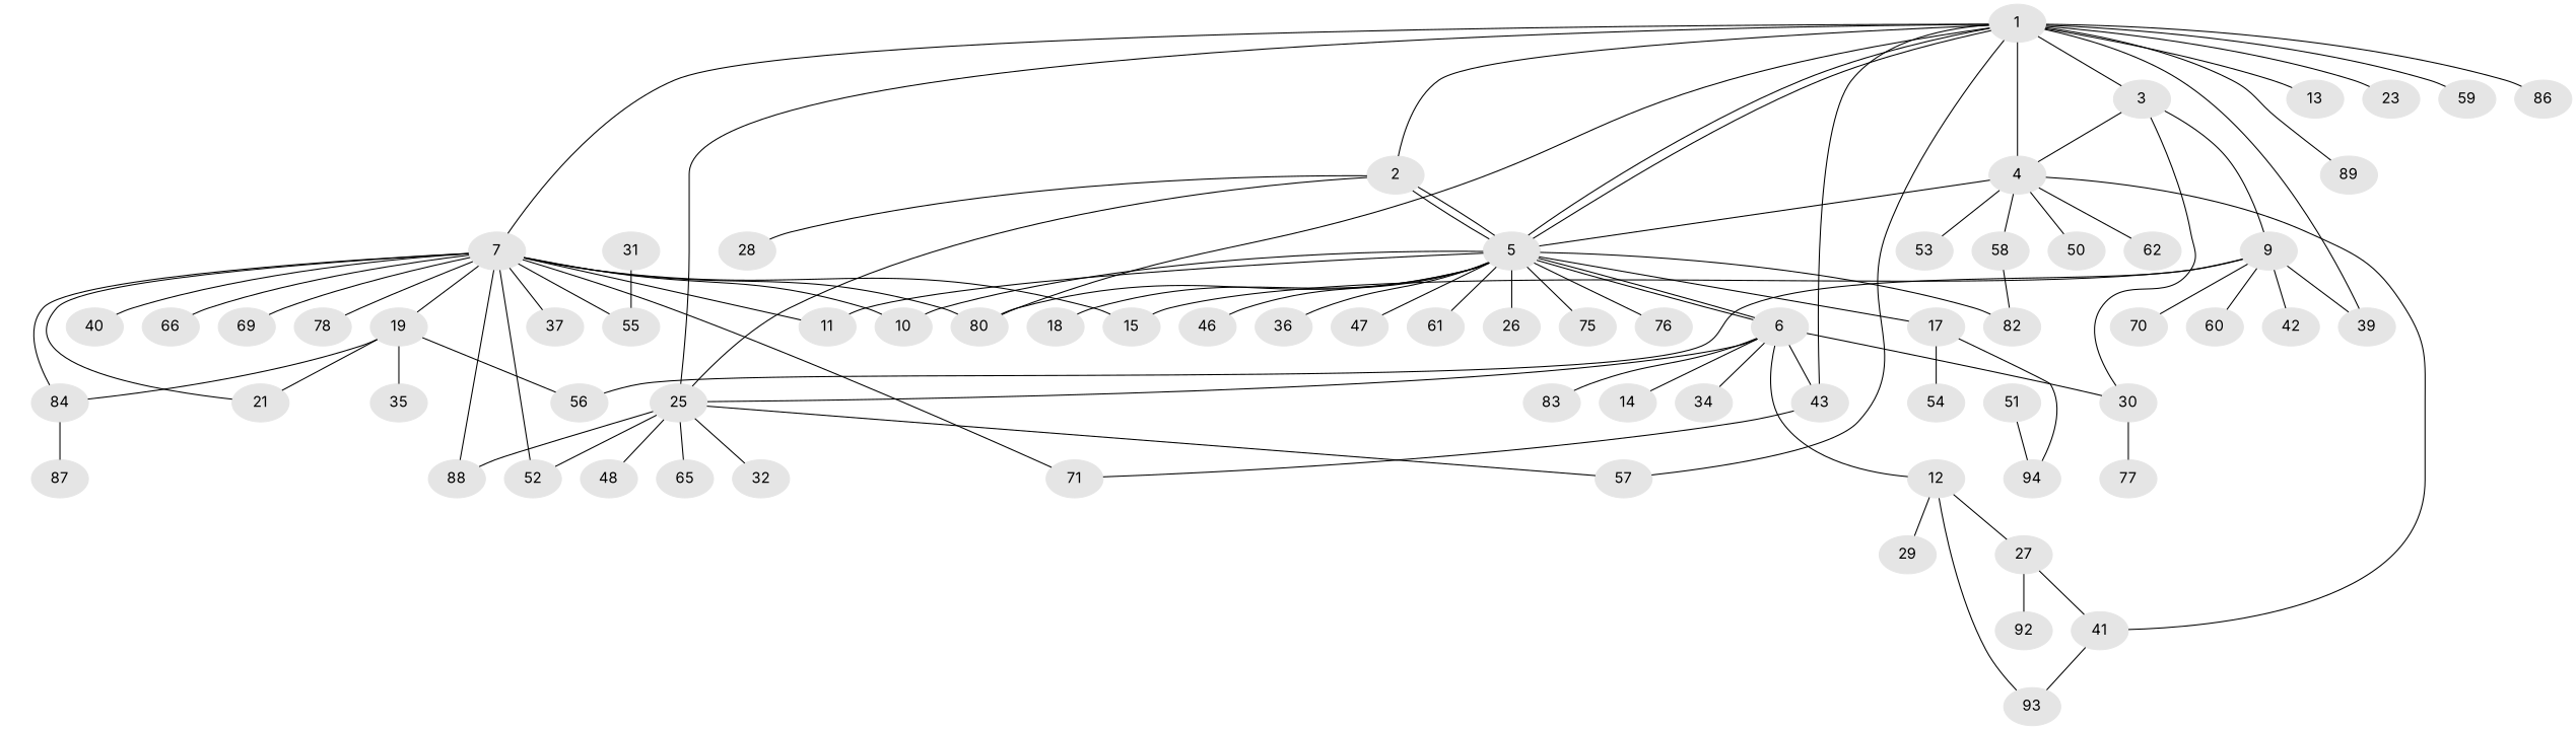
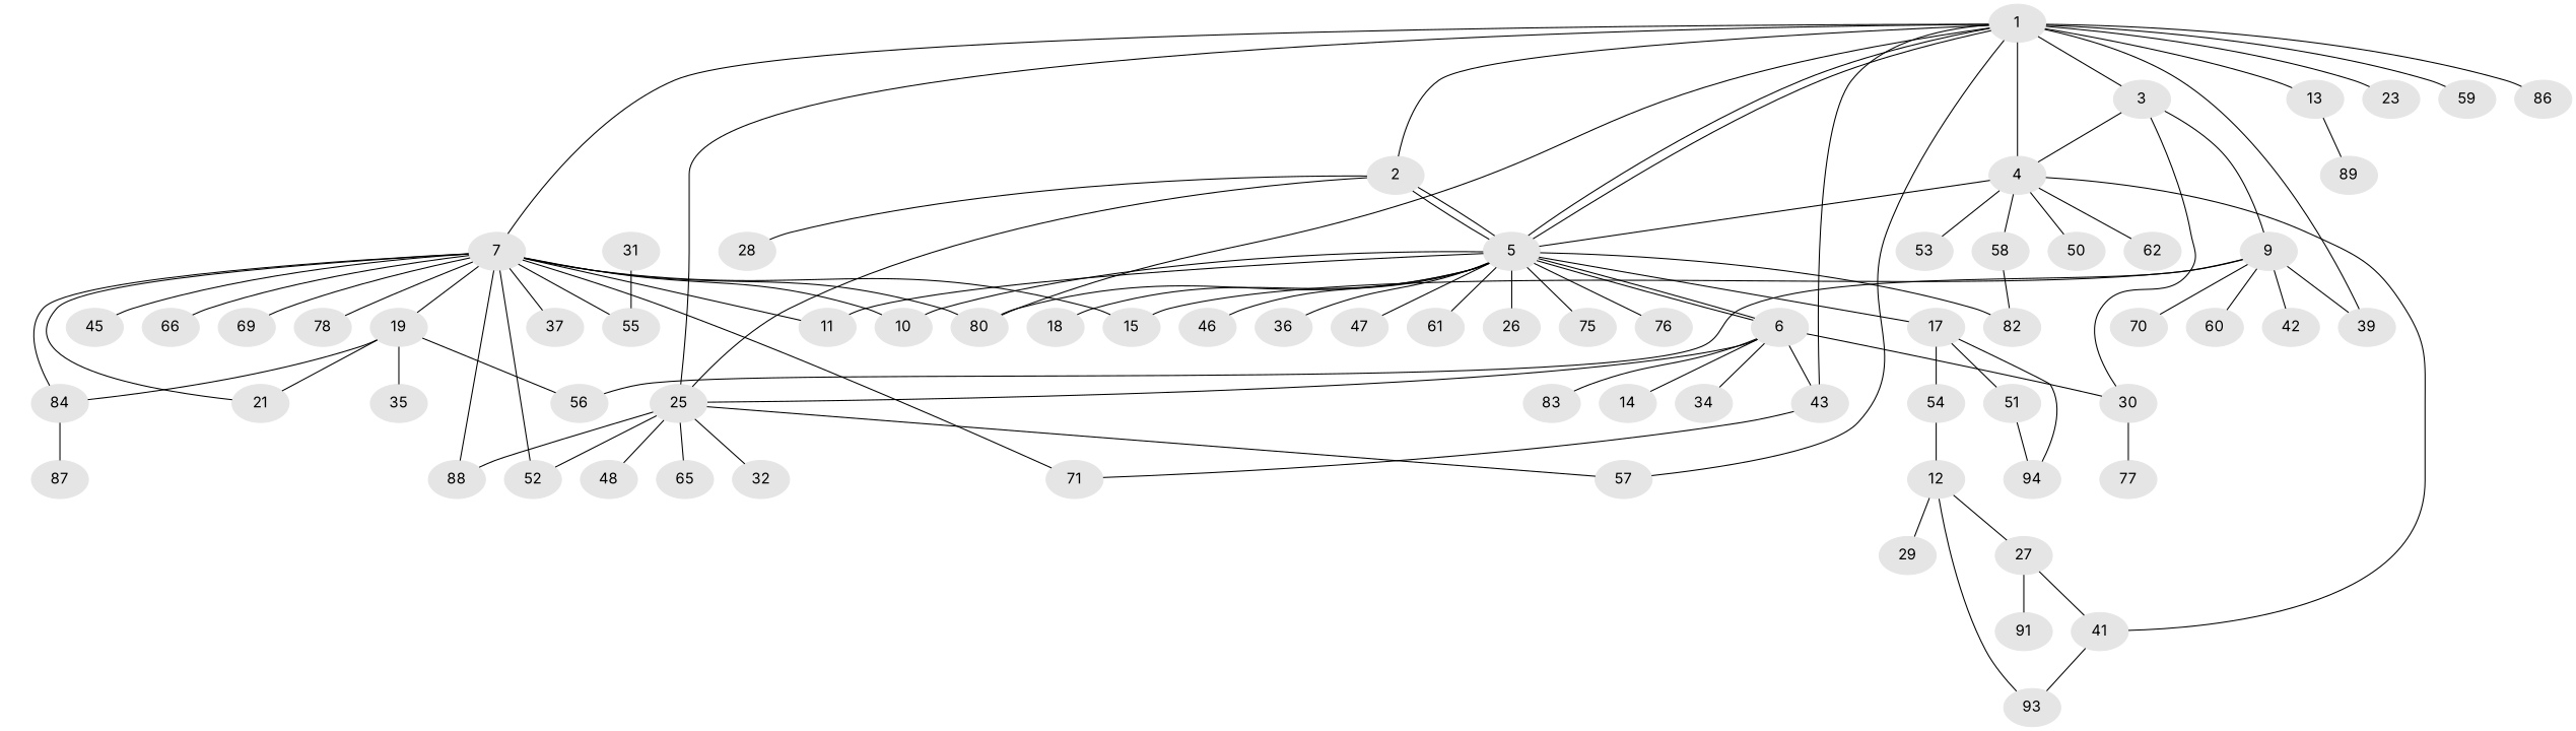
  graph {
    fontname=Inter
    node [color=gray90 fontname=Inter style=filled]
    edge [fontname=Inter]
    1 [super="+68"]
    2 [super="+33"]
    3 [super="+24"]
    4 [super="+49"]
    5 [super="+90"]
    7 [super="+8"]
    13
    23
    25 [super="+95"]
    39 [super="+93"]
    43
    57 [super="+85"]
    59
    80 [super="+91"]
    86
    89
    28
    9 [super="+84"]
    30 [super="+40"]
    41 [super="+44"]
    50
    53
    58
    62
    6 [super="+67"]
    10
    11 [super="+72"]
    17 [super="+20"]
    18
    26
    36
    46
    47
    61
    75
    76
    82
    15 [super="+16"]
    19 [super="+22"]
    21
    37 [super="+81"]
-   45 [label=40]
+   45
    52
    55
    n45 [label=84]
    66
    69
    71 [super="+73"]
    78
    88
    32
    48
    65 [super="+74"]
    60
    42
    56 [super="+63"]
    70
    77
    n59 [label=93]
    12 [super="+96"]
    14
    34
    83
    51
    54
    94
    27 [super="+38"]
    29
    35 [super="+79"]
    87
-   92
+   92 [label=91]
    31
    1 -- 2
    1 -- 3
    1 -- 4 [weight=2]
    1 -- 5
    1 -- 5
    1 -- 7
    1 -- 13
    1 -- 23
    1 -- 25
    1 -- 39
    1 -- 43
    1 -- 57
    1 -- 59
    1 -- 80
    1 -- 86
-   1 -- 89
+   13 -- 89
    2 -- 5
    2 -- 5
    2 -- 25
    2 -- 28
    3 -- 4
    3 -- 9
    3 -- 30
    4 -- 5
    4 -- 41
    4 -- 50
    4 -- 53
    4 -- 58
    4 -- 62
    5 -- 80
    5 -- 6
    5 -- 6
    5 -- 10
    5 -- 11
    5 -- 17
    5 -- 18
    5 -- 26
    5 -- 36
    5 -- 46
    5 -- 47
    5 -- 61
    5 -- 75
    5 -- 76
    5 -- 82
    7 -- 80
    7 -- 10
    7 -- 11
    7 -- 15
    7 -- 19
    7 -- 21
    7 -- 37
    7 -- 45
    7 -- 52
    7 -- 55
    7 -- n45
    7 -- 66
    7 -- 69
    7 -- 71
    7 -- 78
    7 -- 88
    25 -- 57
    25 -- 52
    25 -- 88
    25 -- 32
    25 -- 48
    25 -- 65
    43 -- 71
    9 -- 39
    9 -- 15
    9 -- 60
    9 -- 42
    9 -- 56
    9 -- 70
    30 -- 77
    41 -- n59
    58 -- 82
    6 -- 25
    6 -- 43
    6 -- 30
-   6 -- 12 [weight=2]
+   54 -- 12 [weight=2]
    6 -- 14
    6 -- 34
    6 -- 83
+   17 -- 51
    17 -- 54
    17 -- 94
    19 -- 21
    19 -- n45
    19 -- 56
    19 -- 35
    n45 -- 87
    12 -- n59
    12 -- 27
    12 -- 29
    51 -- 94
    27 -- 41
    27 -- 92
    31 -- 55
  }
